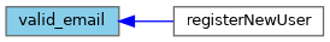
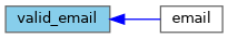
  digraph {
    rankdir=LR
    node [color=gray40 fontname=Helvetica fontsize=10 shape=record style=filled]
    n1 [fillcolor=skyblue fontcolor=black height=0.2 label=valid_email width=0.4]
-   n2 [fillcolor=white height=0.2 label=registerNewUser width=0.4]
+   n2 [fillcolor=white height=0.2 label=email width=0.4]
    n1 -> n2 [color=blue dir=back fontname=Helvetica fontsize=10 labelfontname=Helvetica labelfontsize=10 style=solid]
  }
